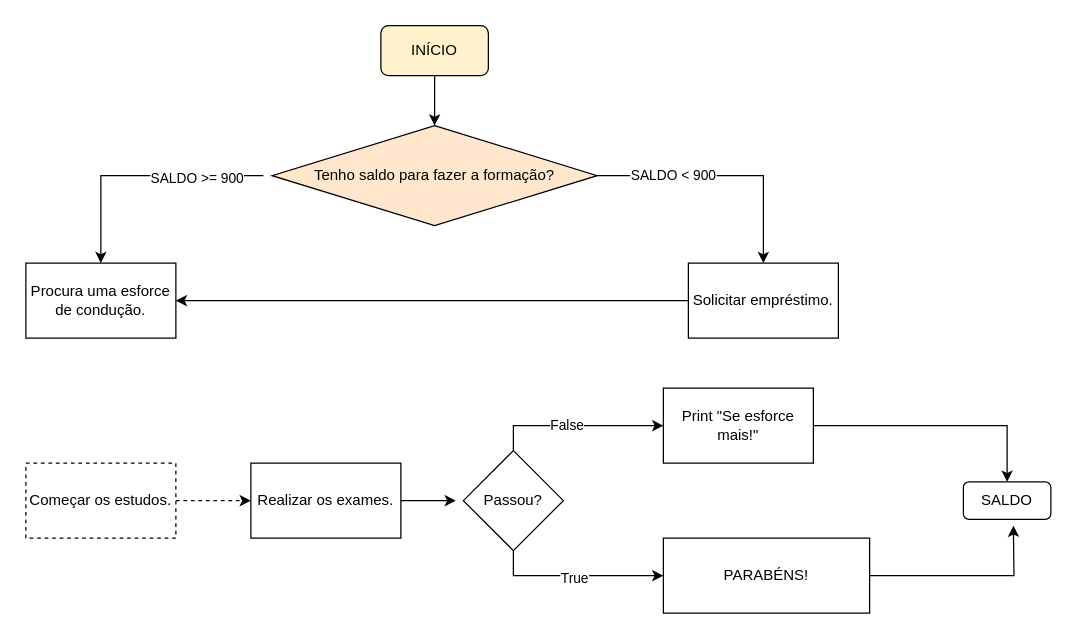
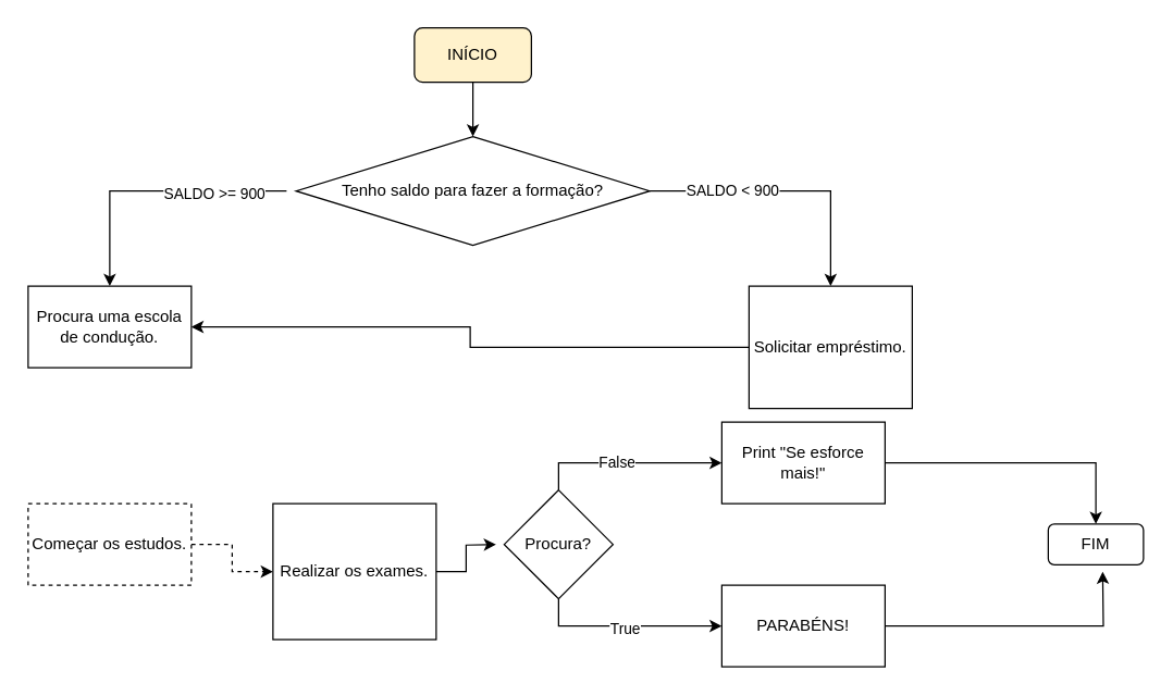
  <mxCell id="0" />
  <mxCell id="1" parent="0" />
  <mxCell id="2" style="edgeStyle=orthogonalEdgeStyle;rounded=0;orthogonalLoop=1;jettySize=auto;html=1;" edge="1" parent="1" source="3"><mxGeometry relative="1" as="geometry"><mxPoint x="347" y="100" as="targetPoint" /></mxGeometry></mxCell>
  <mxCell id="3" value="INÍCIO" style="rounded=1;whiteSpace=wrap;html=1;fillColor=#fff2cc;" vertex="1" parent="1"><mxGeometry x="304" width="86" height="40" as="geometry" y="20" /></mxCell>
  <mxCell id="4" style="edgeStyle=orthogonalEdgeStyle;rounded=0;orthogonalLoop=1;jettySize=auto;html=1;" edge="1" parent="1"><mxGeometry relative="1" as="geometry"><mxPoint x="80" y="210" as="targetPoint" /><mxPoint x="210" y="140" as="sourcePoint" /><Array as="points"><mxPoint x="80" y="140" /></Array></mxGeometry></mxCell>
  <mxCell id="5" value="SALDO &amp;gt;= 900" style="edgeLabel;html=1;align=center;verticalAlign=middle;resizable=0;points=[];" vertex="1" connectable="0" parent="4"><mxGeometry x="-0.456" y="1" relative="1" as="geometry"><mxPoint as="offset" /></mxGeometry></mxCell>
  <mxCell id="6" style="edgeStyle=orthogonalEdgeStyle;rounded=0;orthogonalLoop=1;jettySize=auto;html=1;" edge="1" parent="1" source="8" target="11"><mxGeometry relative="1" as="geometry"><mxPoint x="550" y="230" as="targetPoint" /><Array as="points"><mxPoint x="610" y="140" /></Array></mxGeometry></mxCell>
  <mxCell id="7" value="SALDO &amp;lt; 900" style="edgeLabel;html=1;align=center;verticalAlign=middle;resizable=0;points=[];" vertex="1" connectable="0" parent="6"><mxGeometry x="-0.413" y="1" relative="1" as="geometry"><mxPoint as="offset" /></mxGeometry></mxCell>
- <mxCell id="8" value="Tenho saldo para fazer a formação?" style="rhombus;whiteSpace=wrap;html=1;fillColor=#ffe6cc;" vertex="1" parent="1"><mxGeometry x="217" y="100" width="260" height="80" as="geometry" /></mxCell>
- <mxCell id="9" value="Procura uma esforce de condução." style="rounded=0;whiteSpace=wrap;html=1;" vertex="1" parent="1"><mxGeometry x="20" y="210" width="120" height="60" as="geometry" /></mxCell>
+ <mxCell id="8" value="Tenho saldo para fazer a formação?" style="rhombus;whiteSpace=wrap;html=1;" vertex="1" parent="1"><mxGeometry x="217" y="100" width="260" height="80" as="geometry" /></mxCell>
+ <mxCell id="9" value="Procura uma escola de condução." style="rounded=0;whiteSpace=wrap;html=1;" vertex="1" parent="1"><mxGeometry x="20" y="210" width="120" height="60" as="geometry" /></mxCell>
  <mxCell id="10" style="edgeStyle=orthogonalEdgeStyle;rounded=0;orthogonalLoop=1;jettySize=auto;html=1;entryX=1;entryY=0.5;entryDx=0;entryDy=0;" edge="1" parent="1" source="11" target="9"><mxGeometry relative="1" as="geometry" /></mxCell>
- <mxCell id="11" value="Solicitar empréstimo." style="rounded=0;whiteSpace=wrap;html=1;" vertex="1" parent="1"><mxGeometry x="550" y="210" width="120" height="60" as="geometry" /></mxCell>
+ <mxCell id="11" value="Solicitar empréstimo." style="rounded=0;whiteSpace=wrap;html=1;" vertex="1" parent="1"><mxGeometry x="550" y="210" width="120" height="90" as="geometry" /></mxCell>
  <mxCell id="12" style="edgeStyle=orthogonalEdgeStyle;rounded=0;orthogonalLoop=1;jettySize=auto;html=1;dashed=1;" edge="1" parent="1" source="13" target="15"><mxGeometry relative="1" as="geometry"><mxPoint x="220" y="400" as="targetPoint" /></mxGeometry></mxCell>
  <mxCell id="13" value="Começar os estudos." style="rounded=0;whiteSpace=wrap;html=1;dashed=1;" vertex="1" parent="1"><mxGeometry x="20" y="370" width="120" height="60" as="geometry" /></mxCell>
  <mxCell id="14" style="edgeStyle=orthogonalEdgeStyle;rounded=0;orthogonalLoop=1;jettySize=auto;html=1;" edge="1" parent="1" source="15"><mxGeometry relative="1" as="geometry"><mxPoint x="364" y="400" as="targetPoint" /></mxGeometry></mxCell>
- <mxCell id="15" value="Realizar os exames." style="rounded=0;whiteSpace=wrap;html=1;" vertex="1" parent="1"><mxGeometry x="200" y="370" width="120" height="60" as="geometry" /></mxCell>
+ <mxCell id="15" value="Realizar os exames." style="rounded=0;whiteSpace=wrap;html=1;" vertex="1" parent="1"><mxGeometry x="200" y="370" width="120" height="100" as="geometry" /></mxCell>
  <mxCell id="16" style="edgeStyle=orthogonalEdgeStyle;rounded=0;orthogonalLoop=1;jettySize=auto;html=1;exitX=0.5;exitY=0;exitDx=0;exitDy=0;" edge="1" parent="1" source="20" target="22"><mxGeometry relative="1" as="geometry"><mxPoint x="580" y="310" as="targetPoint" /><Array as="points"><mxPoint x="410" y="340" /></Array></mxGeometry></mxCell>
  <mxCell id="17" value="False" style="edgeLabel;html=1;align=center;verticalAlign=middle;resizable=0;points=[];" vertex="1" connectable="0" parent="16"><mxGeometry x="-0.114" y="1" relative="1" as="geometry"><mxPoint as="offset" /></mxGeometry></mxCell>
  <mxCell id="18" style="edgeStyle=orthogonalEdgeStyle;rounded=0;orthogonalLoop=1;jettySize=auto;html=1;" edge="1" parent="1" source="20" target="24"><mxGeometry relative="1" as="geometry"><mxPoint x="550" y="471" as="targetPoint" /><Array as="points"><mxPoint x="410" y="460" /><mxPoint x="551" y="460" /></Array></mxGeometry></mxCell>
  <mxCell id="19" value="True" style="edgeLabel;html=1;align=center;verticalAlign=middle;resizable=0;points=[];" vertex="1" connectable="0" parent="18"><mxGeometry x="-0.029" y="-1" relative="1" as="geometry"><mxPoint as="offset" /></mxGeometry></mxCell>
- <mxCell id="20" value="Passou?" style="rhombus;whiteSpace=wrap;html=1;" vertex="1" parent="1"><mxGeometry x="370" y="360" width="80" height="80" as="geometry" /></mxCell>
+ <mxCell id="20" value="Procura?" style="rhombus;whiteSpace=wrap;html=1;" vertex="1" parent="1"><mxGeometry x="370" y="360" width="80" height="80" as="geometry" /></mxCell>
  <mxCell id="21" style="edgeStyle=orthogonalEdgeStyle;rounded=0;orthogonalLoop=1;jettySize=auto;html=1;entryX=0.5;entryY=0;entryDx=0;entryDy=0;" edge="1" parent="1" source="22" target="25"><mxGeometry relative="1" as="geometry" /></mxCell>
  <mxCell id="22" value="Print &quot;Se esforce mais!&quot;" style="rounded=0;whiteSpace=wrap;html=1;" vertex="1" parent="1"><mxGeometry x="530" y="310" width="120" height="60" as="geometry" /></mxCell>
  <mxCell id="23" style="edgeStyle=orthogonalEdgeStyle;rounded=0;orthogonalLoop=1;jettySize=auto;html=1;" edge="1" parent="1" source="24"><mxGeometry relative="1" as="geometry"><mxPoint x="810" y="420" as="targetPoint" /></mxGeometry></mxCell>
- <mxCell id="24" value="PARABÉNS!" style="rounded=0;whiteSpace=wrap;html=1;" vertex="1" parent="1"><mxGeometry x="530" y="430" width="165" height="60" as="geometry" /></mxCell>
- <mxCell id="25" value="SALDO" style="rounded=1;whiteSpace=wrap;html=1;" vertex="1" parent="1"><mxGeometry x="770" y="385" width="70" height="30" as="geometry" /></mxCell>
+ <mxCell id="24" value="PARABÉNS!" style="rounded=0;whiteSpace=wrap;html=1;" vertex="1" parent="1"><mxGeometry x="530" y="430" width="120" height="60" as="geometry" /></mxCell>
+ <mxCell id="25" value="FIM" style="rounded=1;whiteSpace=wrap;html=1;" vertex="1" parent="1"><mxGeometry x="770" y="385" width="70" height="30" as="geometry" /></mxCell>
